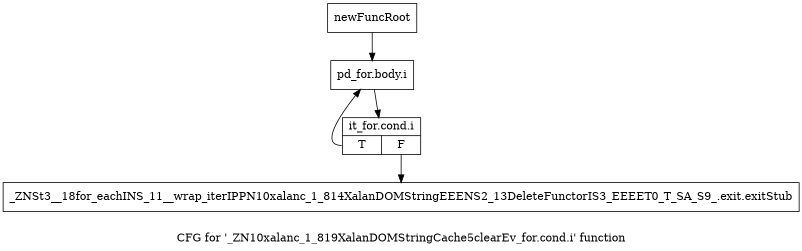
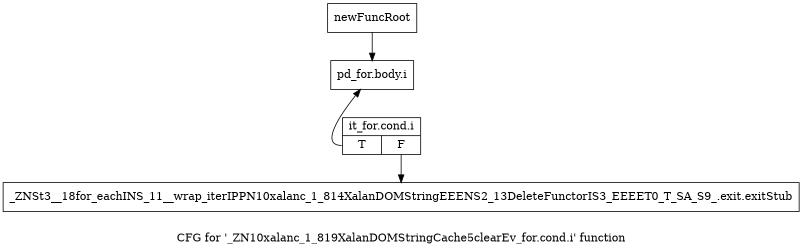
  digraph {
    label="CFG for '_ZN10xalanc_1_819XalanDOMStringCache5clearEv_for.cond.i' function"
    node [shape=record]
    n1 [label="{newFuncRoot}"]
    n2 [label="{pd_for.body.i}"]
    n3 [label="{it_for.cond.i|{<s0>T|<s1>F}}"]
    n4 [label="{_ZNSt3__18for_eachINS_11__wrap_iterIPPN10xalanc_1_814XalanDOMStringEEENS2_13DeleteFunctorIS3_EEEET0_T_SA_S9_.exit.exitStub}"]
    n1 -> n2
-   n2 -> n3
    n3 -> n2 [tailport=s0]
    n3 -> n4 [tailport=s1]
  }
